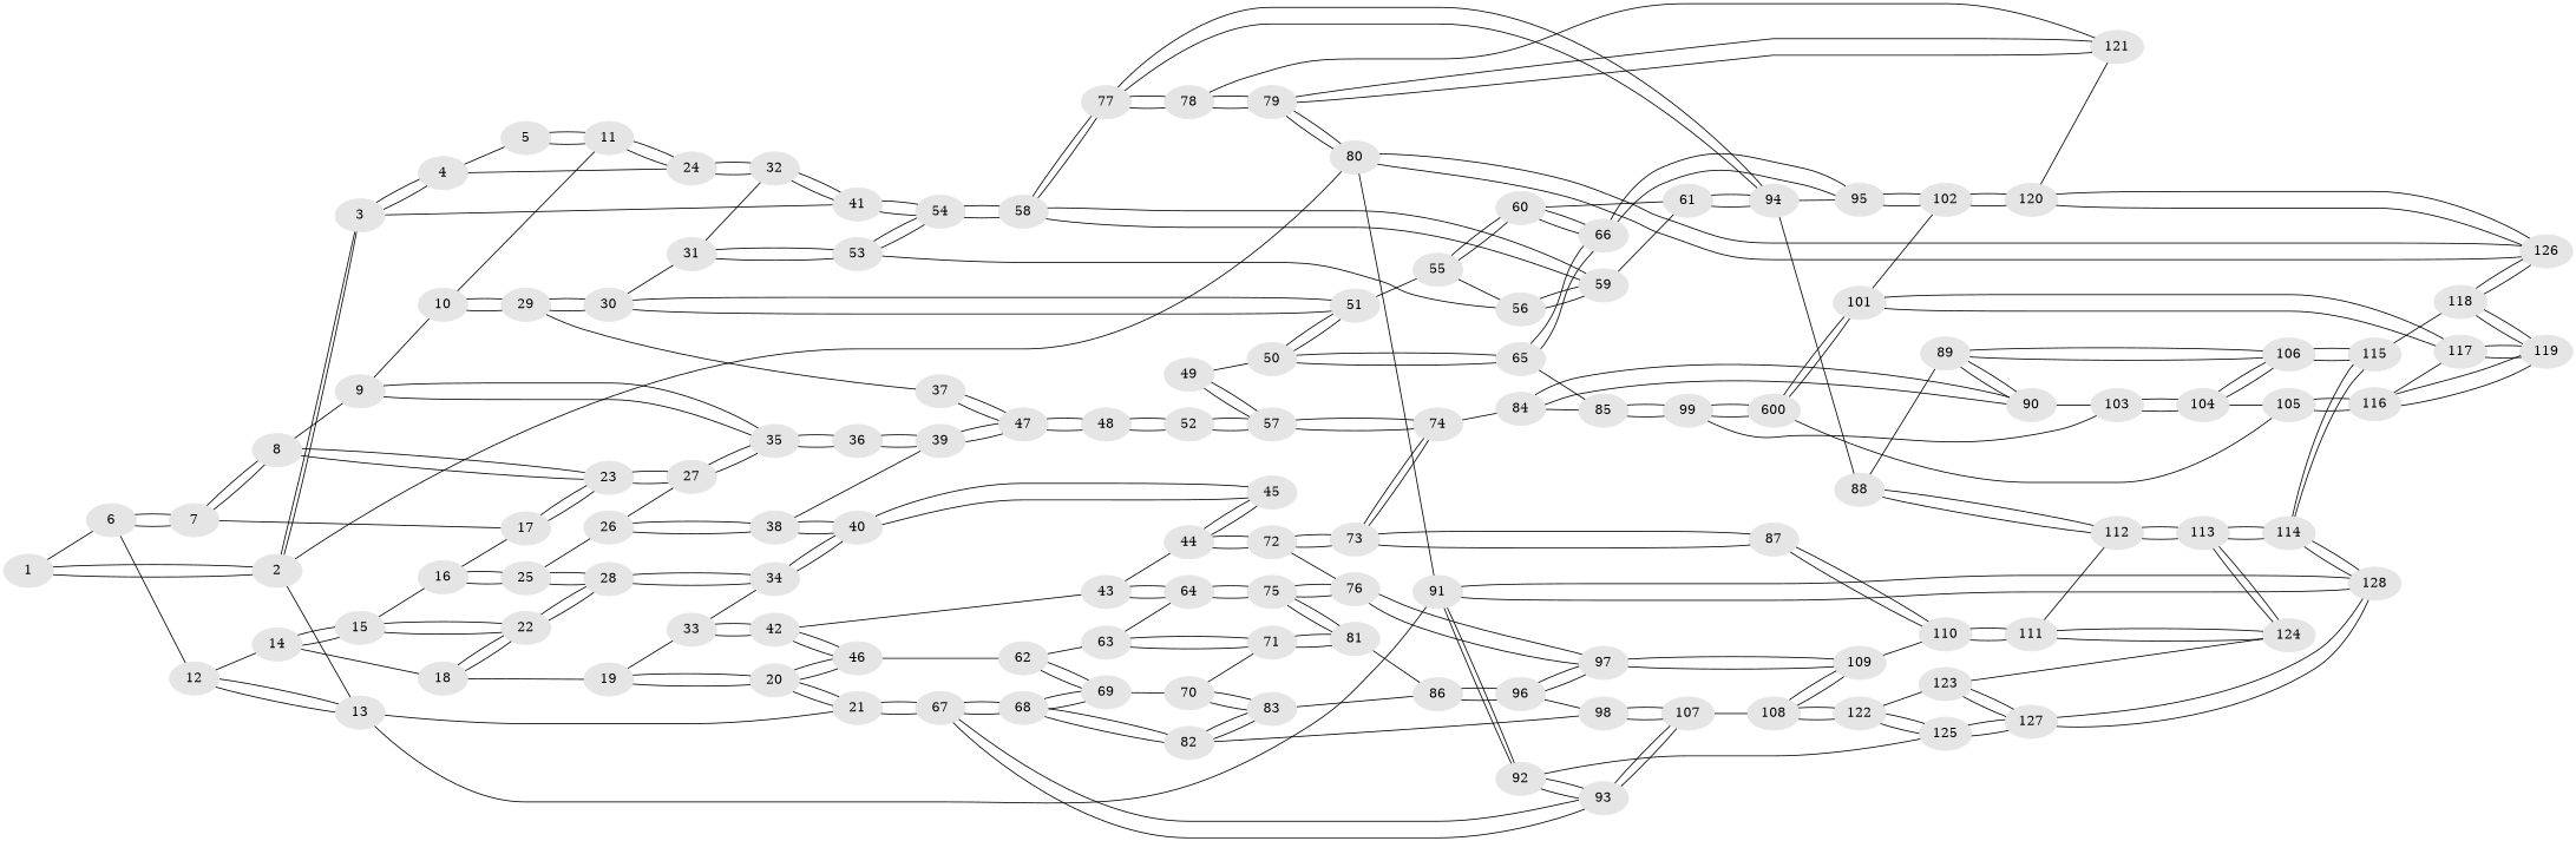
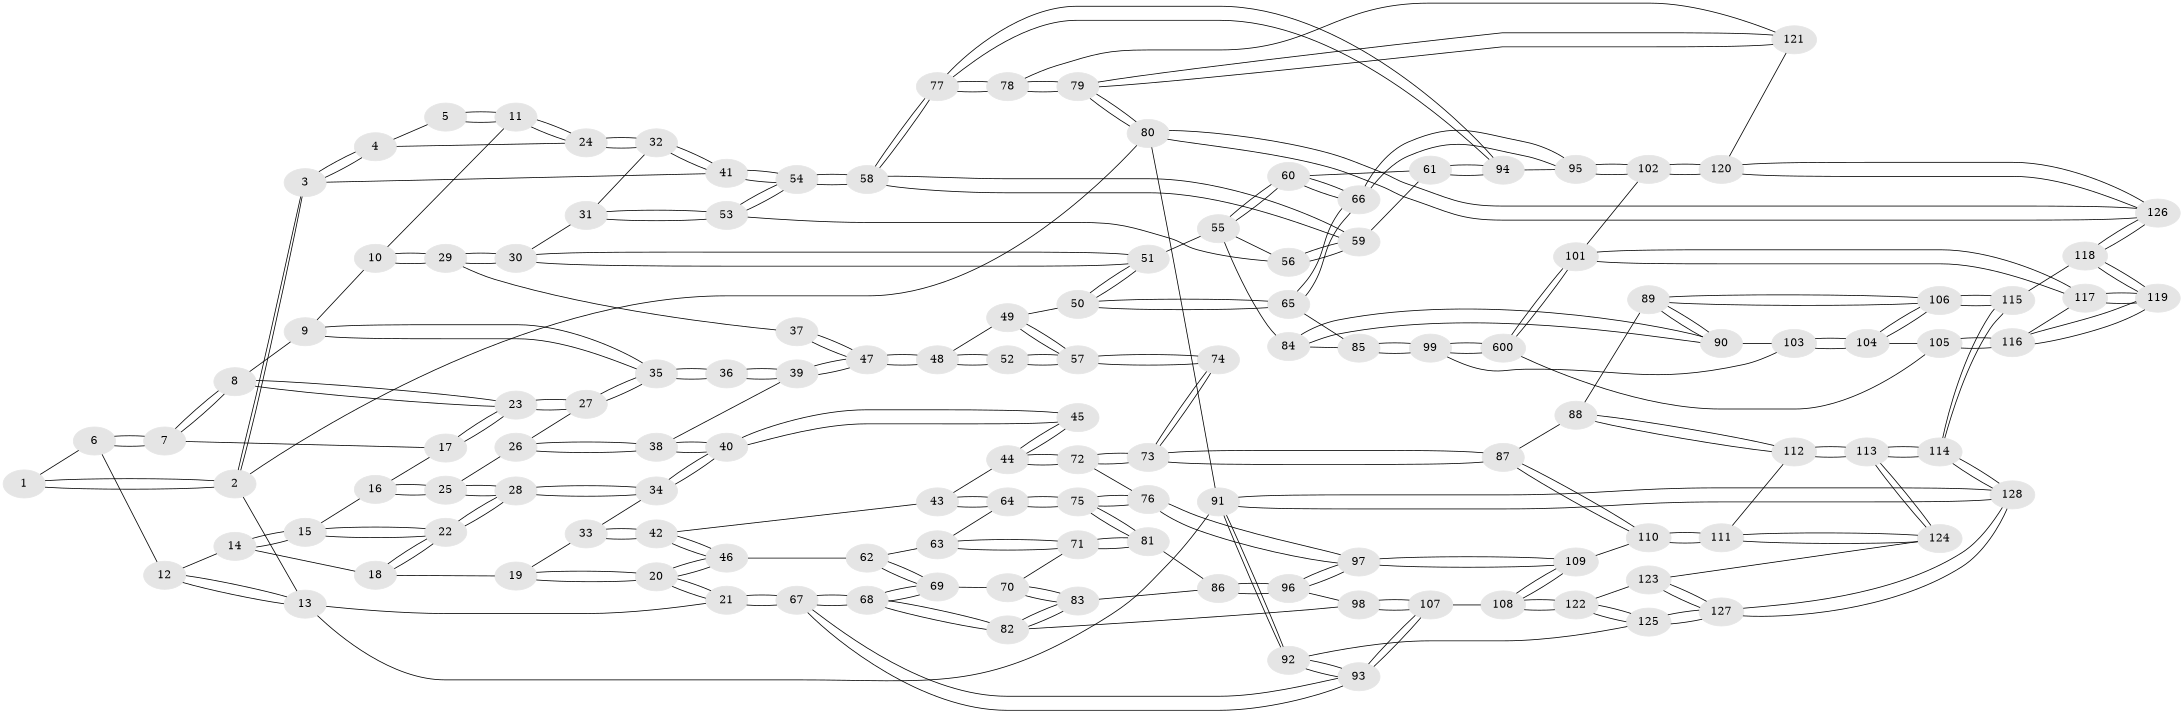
  graph {
    rankdir=LR
    node [color=gray90 style=filled]
    1
    2
    6
    3
    13
    80
    7
    12
    4
    41
    21
    91
    126
    5
    24
    54
    11
    32
    8
    17
    14
    9
    23
    10
    35
    27
    29
    36
    30
    37
    15
    18
    67
    92
    128
    16
    22
    19
    25
    28
    26
    20
    33
    46
    34
    42
    62
    68
    93
    38
    40
    39
    31
    51
    47
    53
    55
    56
    43
    45
    48
    58
    44
    64
    72
    75
    73
    76
    52
    57
    63
    69
    49
    50
    65
    74
    66
    85
    60
    59
    77
    61
    84
    94
    78
    95
    71
    70
    81
    99
    102
    82
    107
    83
    98
    86
    87
    97
    88
    110
    90
    109
    79
    121
    96
    103
    n107 [label=600]
    89
    112
    111
    106
    113
    115
    104
    125
    127
    108
    120
    101
    105
    117
    116
    119
    118
    122
    123
    124
    114
    1 -- 2
    1 -- 2
    1 -- 6
    2 -- 3
    2 -- 3
    2 -- 13
    2 -- 80
    6 -- 7
    6 -- 7
    6 -- 12
    3 -- 4
    3 -- 4
    3 -- 41
    13 -- 21
    13 -- 91
    80 -- 91
    80 -- 126
    80 -- 126
    7 -- 8
    7 -- 8
    7 -- 17
    12 -- 13
    12 -- 13
    12 -- 14
    4 -- 5
    4 -- 24
    41 -- 54
    41 -- 54
    21 -- 67
    21 -- 67
    91 -- 92
    91 -- 92
    91 -- 128
    91 -- 128
    5 -- 11
    5 -- 11
    24 -- 32
    24 -- 32
    54 -- 58
    54 -- 58
    11 -- 24
    11 -- 24
    32 -- 41
    32 -- 41
    8 -- 9
    8 -- 23
    8 -- 23
    17 -- 23
    17 -- 23
    14 -- 15
    14 -- 15
    14 -- 18
    9 -- 10
    9 -- 35
    9 -- 35
    23 -- 27
    23 -- 27
    10 -- 11
    10 -- 29
    10 -- 29
    35 -- 36
    35 -- 36
    27 -- 35
    27 -- 35
    29 -- 30
    29 -- 30
    29 -- 37
    36 -- 39
    36 -- 39
    30 -- 31
    30 -- 51
    30 -- 51
    37 -- 47
    37 -- 47
    15 -- 16
    15 -- 22
    15 -- 22
    18 -- 22
    18 -- 22
    18 -- 19
    67 -- 68
    67 -- 68
    67 -- 93
    67 -- 93
    92 -- 93
    92 -- 93
    92 -- 125
    16 -- 17
    16 -- 25
    16 -- 25
    22 -- 28
    22 -- 28
    19 -- 20
    19 -- 20
    19 -- 33
    25 -- 28
    25 -- 28
    25 -- 26
    28 -- 34
    28 -- 34
    26 -- 27
    26 -- 38
    26 -- 38
    20 -- 21
    20 -- 21
    20 -- 46
    20 -- 46
    33 -- 34
    33 -- 42
    33 -- 42
    46 -- 62
    34 -- 40
    34 -- 40
    42 -- 46
    42 -- 46
    42 -- 43
    62 -- 63
    62 -- 69
    62 -- 69
    68 -- 69
    68 -- 69
    68 -- 82
    68 -- 82
    93 -- 107
    93 -- 107
    38 -- 40
    38 -- 40
    38 -- 39
    40 -- 45
    40 -- 45
    39 -- 47
    39 -- 47
    31 -- 32
    31 -- 53
    31 -- 53
    51 -- 55
    47 -- 48
    47 -- 48
    53 -- 54
    53 -- 54
    53 -- 56
    55 -- 56
    55 -- 60
    55 -- 60
    56 -- 59
    56 -- 59
    43 -- 44
    43 -- 64
    43 -- 64
    48 -- 52
    48 -- 52
+   48 -- 49
    58 -- 59
    58 -- 59
    58 -- 77
    58 -- 77
    44 -- 45
    44 -- 45
    44 -- 72
    44 -- 72
    64 -- 75
    64 -- 75
    72 -- 73
    72 -- 73
    72 -- 76
    75 -- 76
    75 -- 76
    75 -- 81
    75 -- 81
    73 -- 74
    73 -- 74
    73 -- 87
    73 -- 87
    76 -- 97
    76 -- 97
    52 -- 57
    52 -- 57
    57 -- 74
    57 -- 74
    63 -- 64
    63 -- 71
    63 -- 71
    69 -- 70
    49 -- 57
    49 -- 57
    49 -- 50
    50 -- 51
    50 -- 51
    50 -- 65
    50 -- 65
    65 -- 66
    65 -- 66
    65 -- 85
-   74 -- 84
+   55 -- 84
    66 -- 95
    66 -- 95
    85 -- 99
    85 -- 99
    60 -- 66
    60 -- 66
    60 -- 61
    59 -- 61
    77 -- 94
    77 -- 94
    77 -- 78
    77 -- 78
    61 -- 94
    61 -- 94
    84 -- 85
    84 -- 90
    84 -- 90
    94 -- 95
    78 -- 79
    78 -- 79
    78 -- 121
    95 -- 102
    95 -- 102
    71 -- 81
    71 -- 81
    70 -- 71
    70 -- 83
    70 -- 83
    81 -- 86
    99 -- 103
    99 -- n107
    99 -- n107
    102 -- 120
    102 -- 120
    82 -- 83
    82 -- 83
    82 -- 98
    107 -- 108
    83 -- 86
    98 -- 107
    98 -- 107
    86 -- 96
    86 -- 96
-   94 -- 88
+   87 -- 88
    87 -- 110
    87 -- 110
    97 -- 109
    97 -- 109
    88 -- 89
    88 -- 112
    88 -- 112
    110 -- 111
    110 -- 111
    90 -- 103
    109 -- 110
    79 -- 80
    79 -- 80
    79 -- 121
    79 -- 121
    96 -- 98
    96 -- 97
    96 -- 97
    103 -- 104
    103 -- 104
    n107 -- 101
    n107 -- 101
    n107 -- 105
    89 -- 90
    89 -- 90
    89 -- 106
    89 -- 106
    112 -- 113
    112 -- 113
    111 -- 112
    111 -- 124
    111 -- 124
    106 -- 115
    106 -- 115
    113 -- 124
    113 -- 124
    113 -- 114
    113 -- 114
    115 -- 118
    104 -- 106
    104 -- 106
    104 -- 105
    125 -- 127
    125 -- 127
    127 -- 128
    127 -- 128
    108 -- 109
    108 -- 109
    108 -- 122
    108 -- 122
    120 -- 126
    120 -- 126
    120 -- 121
    101 -- 102
    101 -- 117
    101 -- 117
    105 -- 116
    105 -- 116
    117 -- 119
    117 -- 119
    116 -- 117
    116 -- 119
    116 -- 119
    118 -- 126
    118 -- 126
    118 -- 119
    118 -- 119
    122 -- 125
    122 -- 125
    122 -- 123
    123 -- 127
    123 -- 127
    123 -- 124
    114 -- 128
    114 -- 128
    114 -- 115
    114 -- 115
  }
